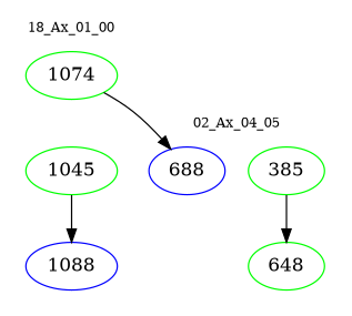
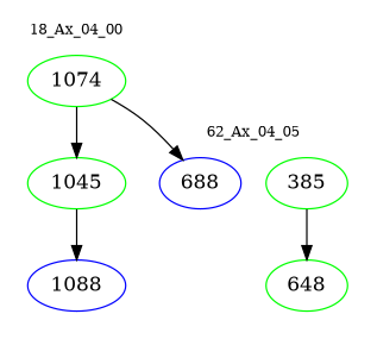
  digraph {
    node [color=green]
    edge [color=black]
    n1 [label=1074]
    n2 [label=1045]
    n3 [color=blue label=1088]
    n4 [label=385]
    n5 [label=648]
    n6 [color=blue label=688]
    subgraph cluster_1 {
      color=white
      fontsize=10
-     label="18_Ax_01_00"
+     label="18_Ax_04_00"
      n1
      n2
      n3
    }
    subgraph cluster_2 {
      color=white
      fontsize=10
-     label="02_Ax_04_05"
+     label="62_Ax_04_05"
      n4
      n5
      n6
    }
+   n1 -> n2
    n1 -> n6
    n2 -> n3
    n4 -> n5
  }
